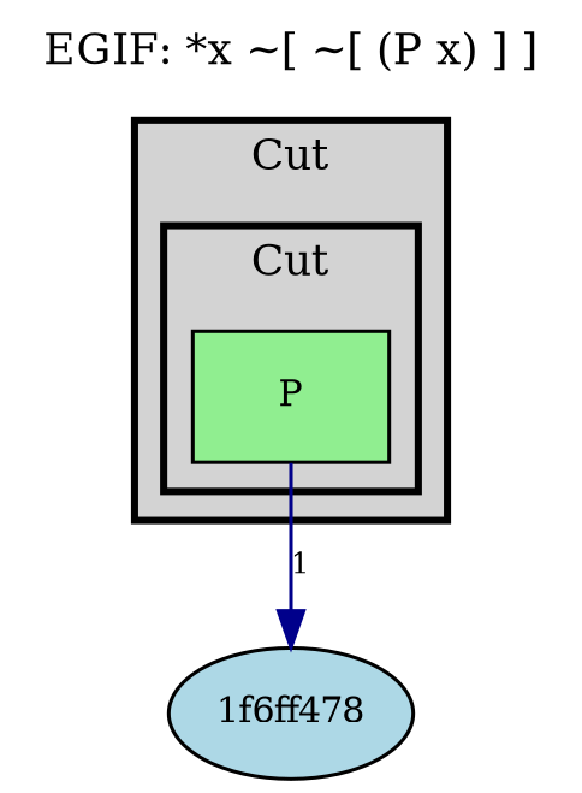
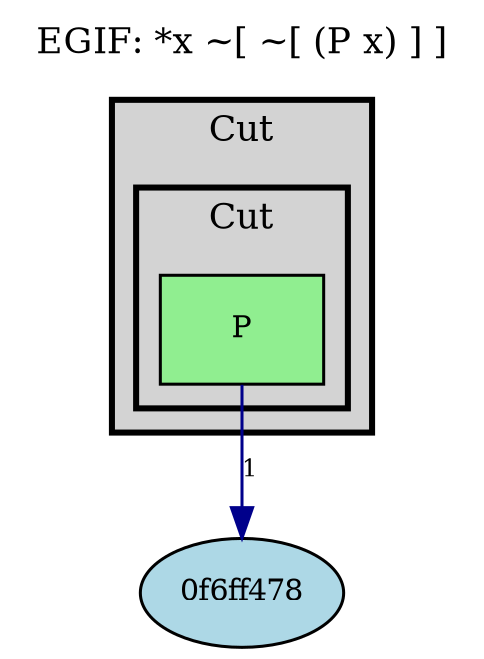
  digraph {
    compound=true
    fontsize=12
    label="EGIF: *x ~[ ~[ (P x) ] ]"
    labelloc=t
    rankdir=TB
    node [fontsize=10 style=filled]
    n1 [fillcolor=lightgreen label=P shape=box]
-   n2 [fillcolor=lightblue label="1f6ff478" shape=ellipse]
+   n2 [fillcolor=lightblue label="0f6ff478" shape=ellipse]
    subgraph cluster_1 {
      color=black
      fillcolor=lightgray
      label=Cut
      penwidth=2
      style=filled
      subgraph cluster_2 {
        color=black
        fillcolor=lightgray
        label=Cut
        penwidth=2
        style=filled
        n1
      }
    }
    n1 -> n2 [color=darkblue fontsize=8 label=1]
  }
